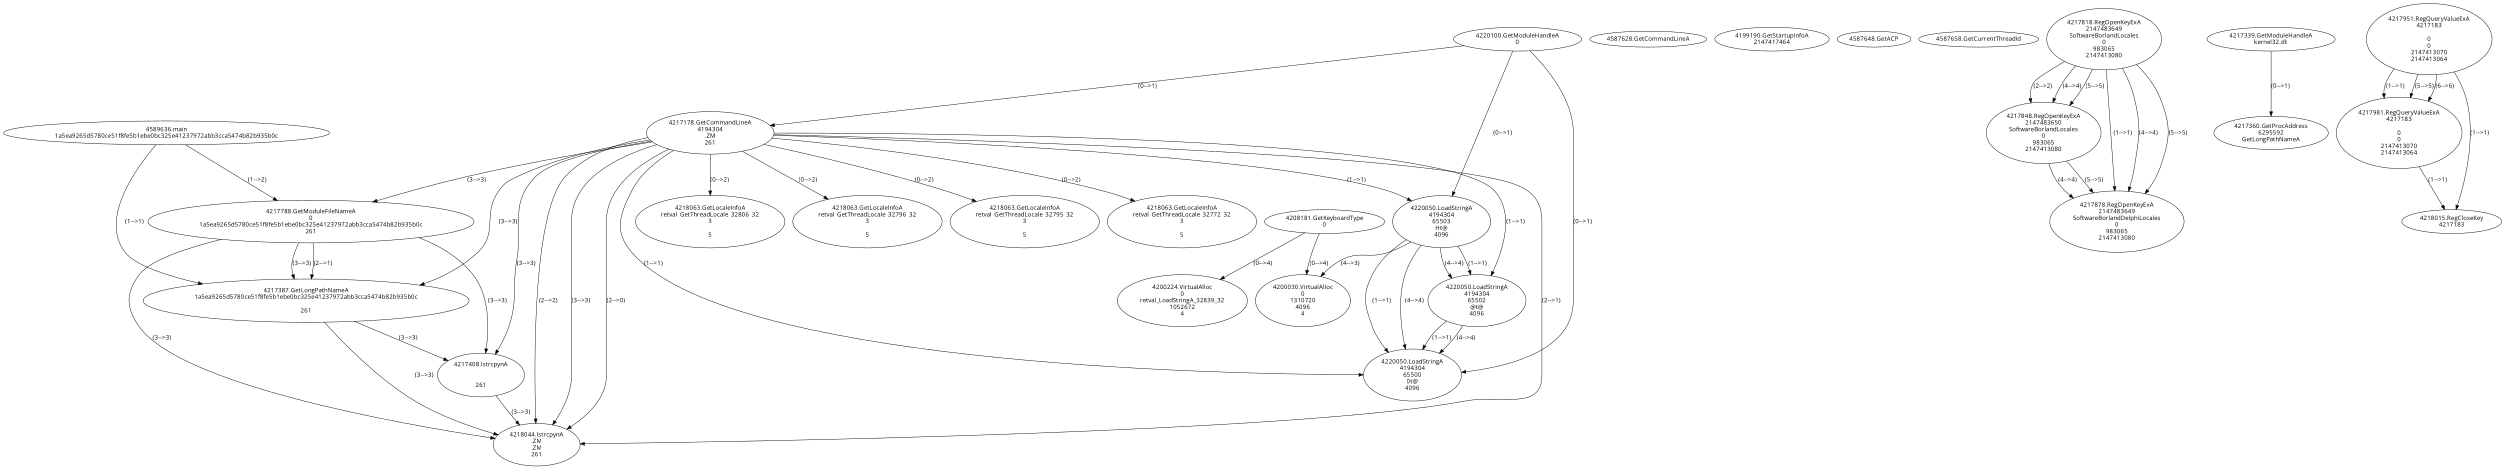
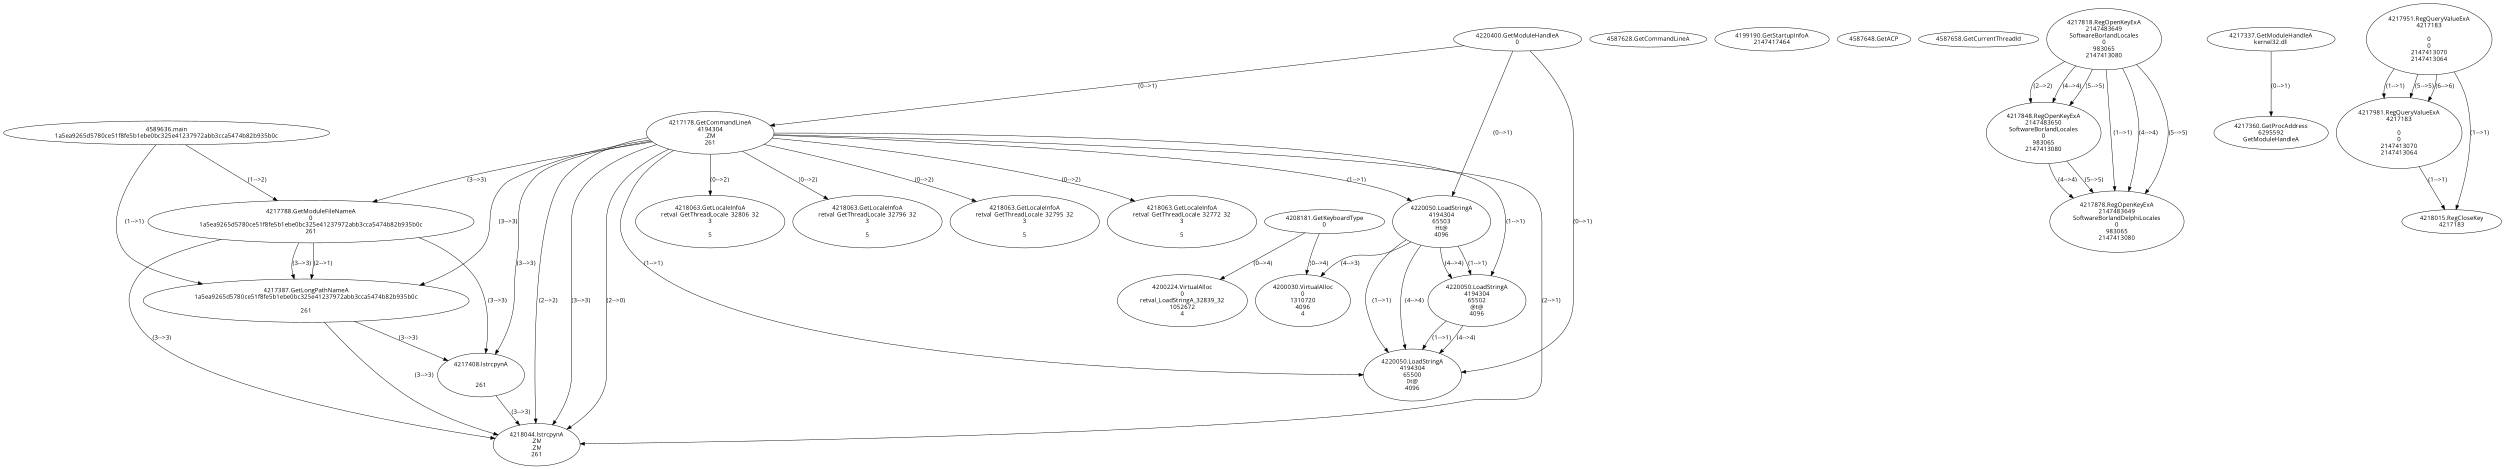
  digraph {
    fontname="Open Sans"
    node [fontname="Open Sans"]
    edge [fontname="Open Sans"]
    n1 [label="4589636.main\n1a5ea9265d5780ce51f8fe5b1ebe0bc325e41237972abb3cca5474b82b935b0c"]
    n2 [label="4217788.GetModuleFileNameA\n0\n1a5ea9265d5780ce51f8fe5b1ebe0bc325e41237972abb3cca5474b82b935b0c\n261"]
    n3 [label="4217387.GetLongPathNameA\n1a5ea9265d5780ce51f8fe5b1ebe0bc325e41237972abb3cca5474b82b935b0c\n\n261"]
    n4 [label="4217408.lstrcpynA\n\n\n261"]
    n5 [label="4218044.lstrcpynA\n.ZM\n.ZM\n261"]
-   n6 [label="4220100.GetModuleHandleA\n0"]
+   n6 [label="4220400.GetModuleHandleA\n0"]
    n7 [label="4217178.GetCommandLineA\n4194304\n.ZM\n261"]
    n8 [label="4220050.LoadStringA\n4194304\n65503\nHt@\n4096"]
    n9 [label="4220050.LoadStringA\n4194304\n65500\n0t@\n4096"]
    n10 [label="4220050.LoadStringA\n4194304\n65502\n@t@\n4096"]
    n11 [label="4218063.GetLocaleInfoA\nretval_GetThreadLocale_32806_32\n3\n\n5"]
    n12 [label="4218063.GetLocaleInfoA\nretval_GetThreadLocale_32796_32\n3\n\n5"]
    n13 [label="4218063.GetLocaleInfoA\nretval_GetThreadLocale_32795_32\n3\n\n5"]
    n14 [label="4218063.GetLocaleInfoA\nretval_GetThreadLocale_32772_32\n3\n\n5"]
    n15 [label="4200030.VirtualAlloc\n0\n1310720\n4096\n4"]
    n16 [label="4208181.GetKeyboardType\n0"]
    n17 [label="4200224.VirtualAlloc\n0\nretval_LoadStringA_32839_32\n1052672\n4"]
    n18 [label="4587628.GetCommandLineA\n"]
    n19 [label="4199190.GetStartupInfoA\n2147417464"]
    n20 [label="4587648.GetACP\n"]
    n21 [label="4587658.GetCurrentThreadId\n"]
    n22 [label="4217818.RegOpenKeyExA\n2147483649\nSoftware\Borland\Locales\n0\n983065\n2147413080"]
    n23 [label="4217848.RegOpenKeyExA\n2147483650\nSoftware\Borland\Locales\n0\n983065\n2147413080"]
    n24 [label="4217878.RegOpenKeyExA\n2147483649\nSoftware\Borland\Delphi\Locales\n0\n983065\n2147413080"]
-   n25 [label="4217339.GetModuleHandleA\nkernel32.dll"]
-   n26 [label="4217360.GetProcAddress\n6295592\nGetLongPathNameA"]
+   n25 [label="4217337.GetModuleHandleA\nkernel32.dll"]
+   n26 [label="4217360.GetProcAddress\n6295592\nGetModuleHandleA"]
    n27 [label="4217951.RegQueryValueExA\n4217183\n\n0\n0\n2147413070\n2147413064"]
    n28 [label="4217981.RegQueryValueExA\n4217183\n\n0\n0\n2147413070\n2147413064"]
    n29 [label="4218015.RegCloseKey\n4217183"]
    n1 -> n2 [label="(1-->2)"]
    n1 -> n3 [label="(1-->1)"]
    n2 -> n3 [label="(2-->1)"]
    n2 -> n3 [label="(3-->3)"]
    n2 -> n4 [label="(3-->3)"]
    n2 -> n5 [label="(3-->3)"]
    n3 -> n4 [label="(3-->3)"]
    n3 -> n5 [label="(3-->3)"]
    n4 -> n5 [label="(3-->3)"]
    n6 -> n7 [label="(0-->1)"]
    n6 -> n8 [label="(0-->1)"]
    n6 -> n9 [label="(0-->1)"]
    n7 -> n2 [label="(3-->3)"]
    n7 -> n3 [label="(3-->3)"]
    n7 -> n4 [label="(3-->3)"]
    n7 -> n5 [label="(2-->1)"]
    n7 -> n5 [label="(2-->2)"]
    n7 -> n5 [label="(3-->3)"]
    n7 -> n5 [label="(2-->0)"]
    n7 -> n8 [label="(1-->1)"]
    n7 -> n9 [label="(1-->1)"]
    n7 -> n10 [label="(1-->1)"]
    n7 -> n11 [label="(0-->2)"]
    n7 -> n12 [label="(0-->2)"]
    n7 -> n13 [label="(0-->2)"]
    n7 -> n14 [label="(0-->2)"]
    n8 -> n9 [label="(1-->1)"]
    n8 -> n9 [label="(4-->4)"]
    n8 -> n10 [label="(1-->1)"]
    n8 -> n10 [label="(4-->4)"]
    n8 -> n15 [label="(4-->3)"]
    n10 -> n9 [label="(1-->1)"]
    n10 -> n9 [label="(4-->4)"]
    n16 -> n15 [label="(0-->4)"]
    n16 -> n17 [label="(0-->4)"]
    n22 -> n23 [label="(2-->2)"]
    n22 -> n23 [label="(4-->4)"]
    n22 -> n23 [label="(5-->5)"]
    n22 -> n24 [label="(1-->1)"]
    n22 -> n24 [label="(4-->4)"]
    n22 -> n24 [label="(5-->5)"]
    n23 -> n24 [label="(4-->4)"]
    n23 -> n24 [label="(5-->5)"]
    n25 -> n26 [label="(0-->1)"]
    n27 -> n28 [label="(1-->1)"]
    n27 -> n28 [label="(5-->5)"]
    n27 -> n28 [label="(6-->6)"]
    n27 -> n29 [label="(1-->1)"]
    n28 -> n29 [label="(1-->1)"]
  }
